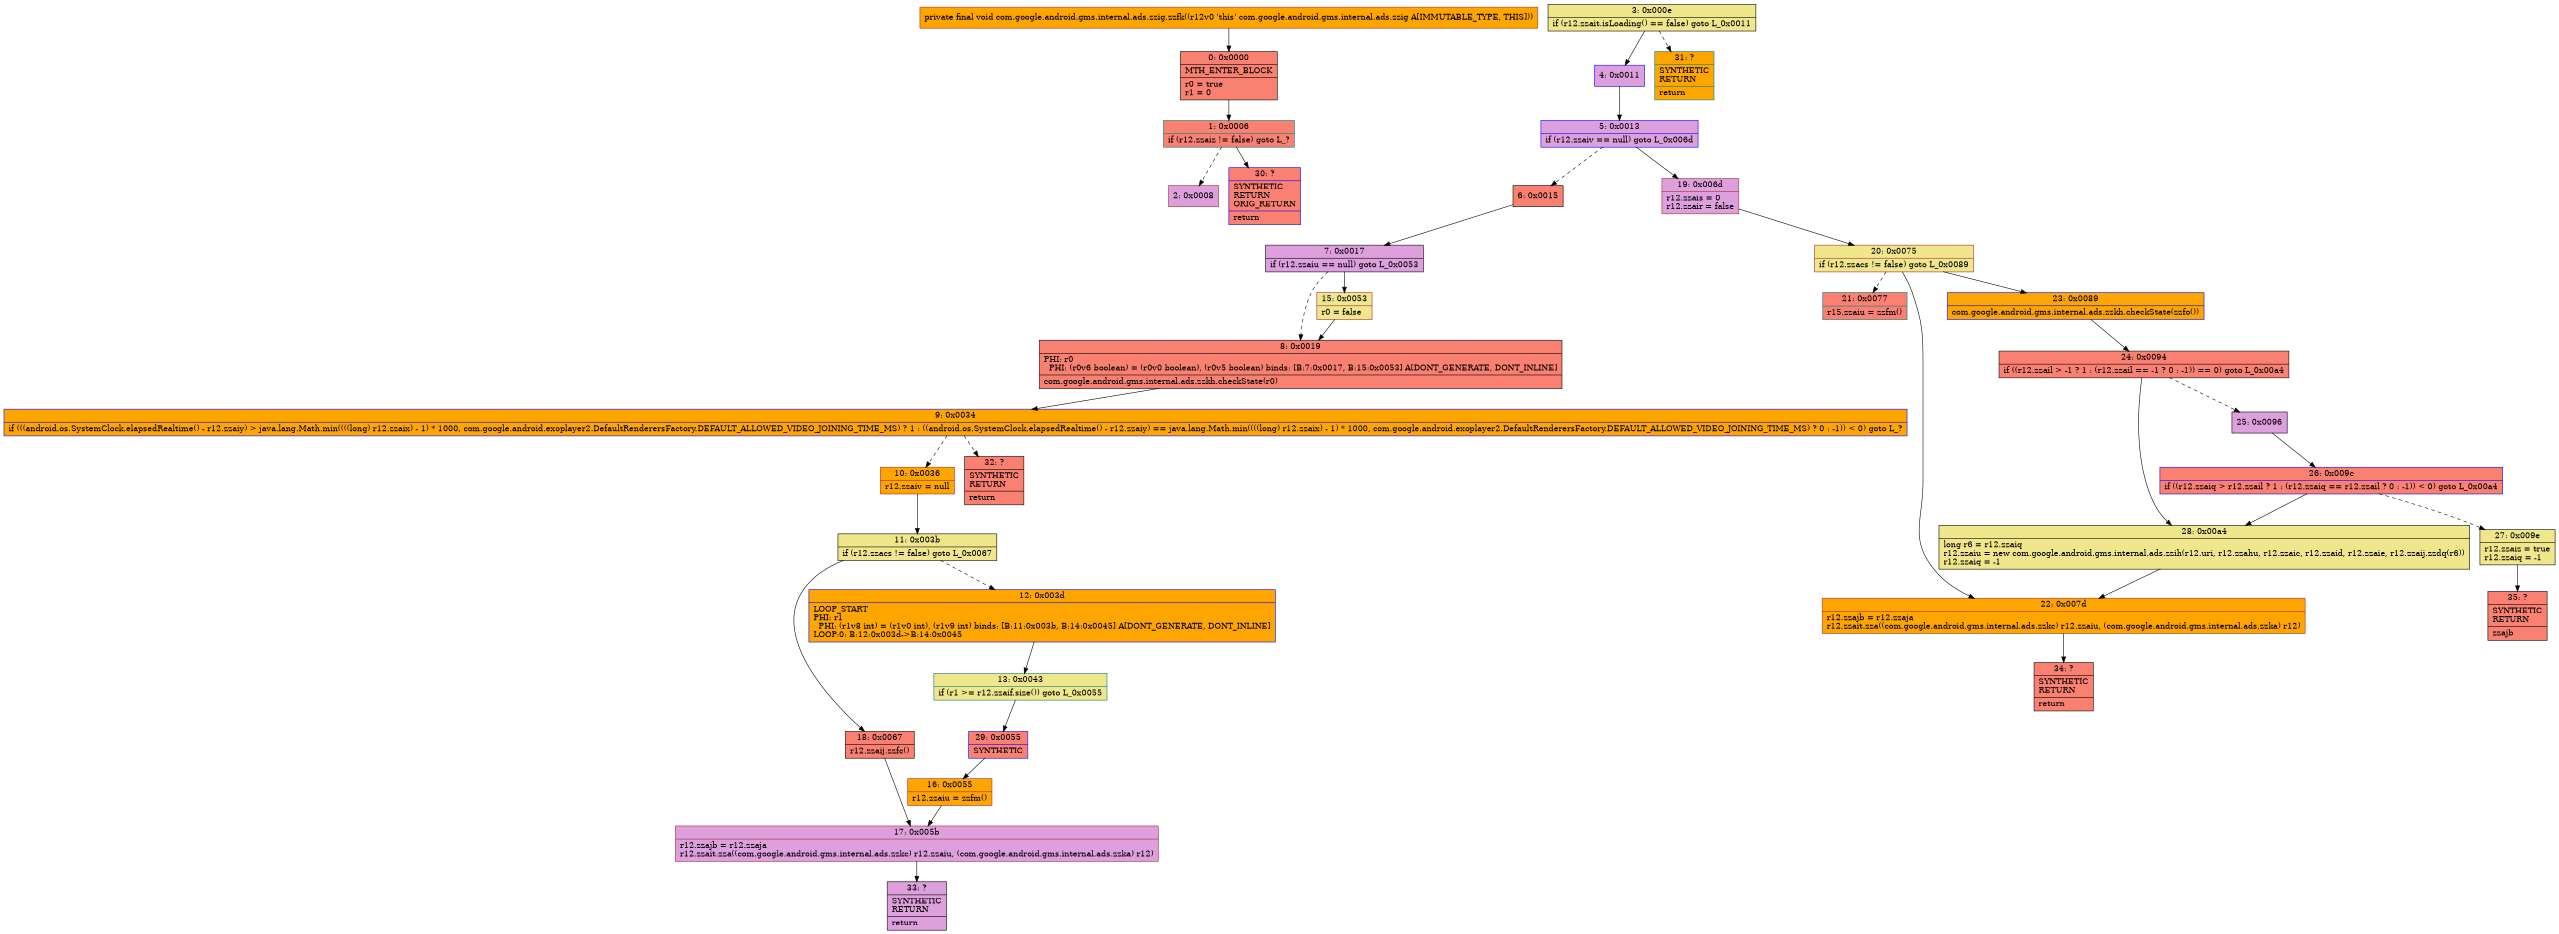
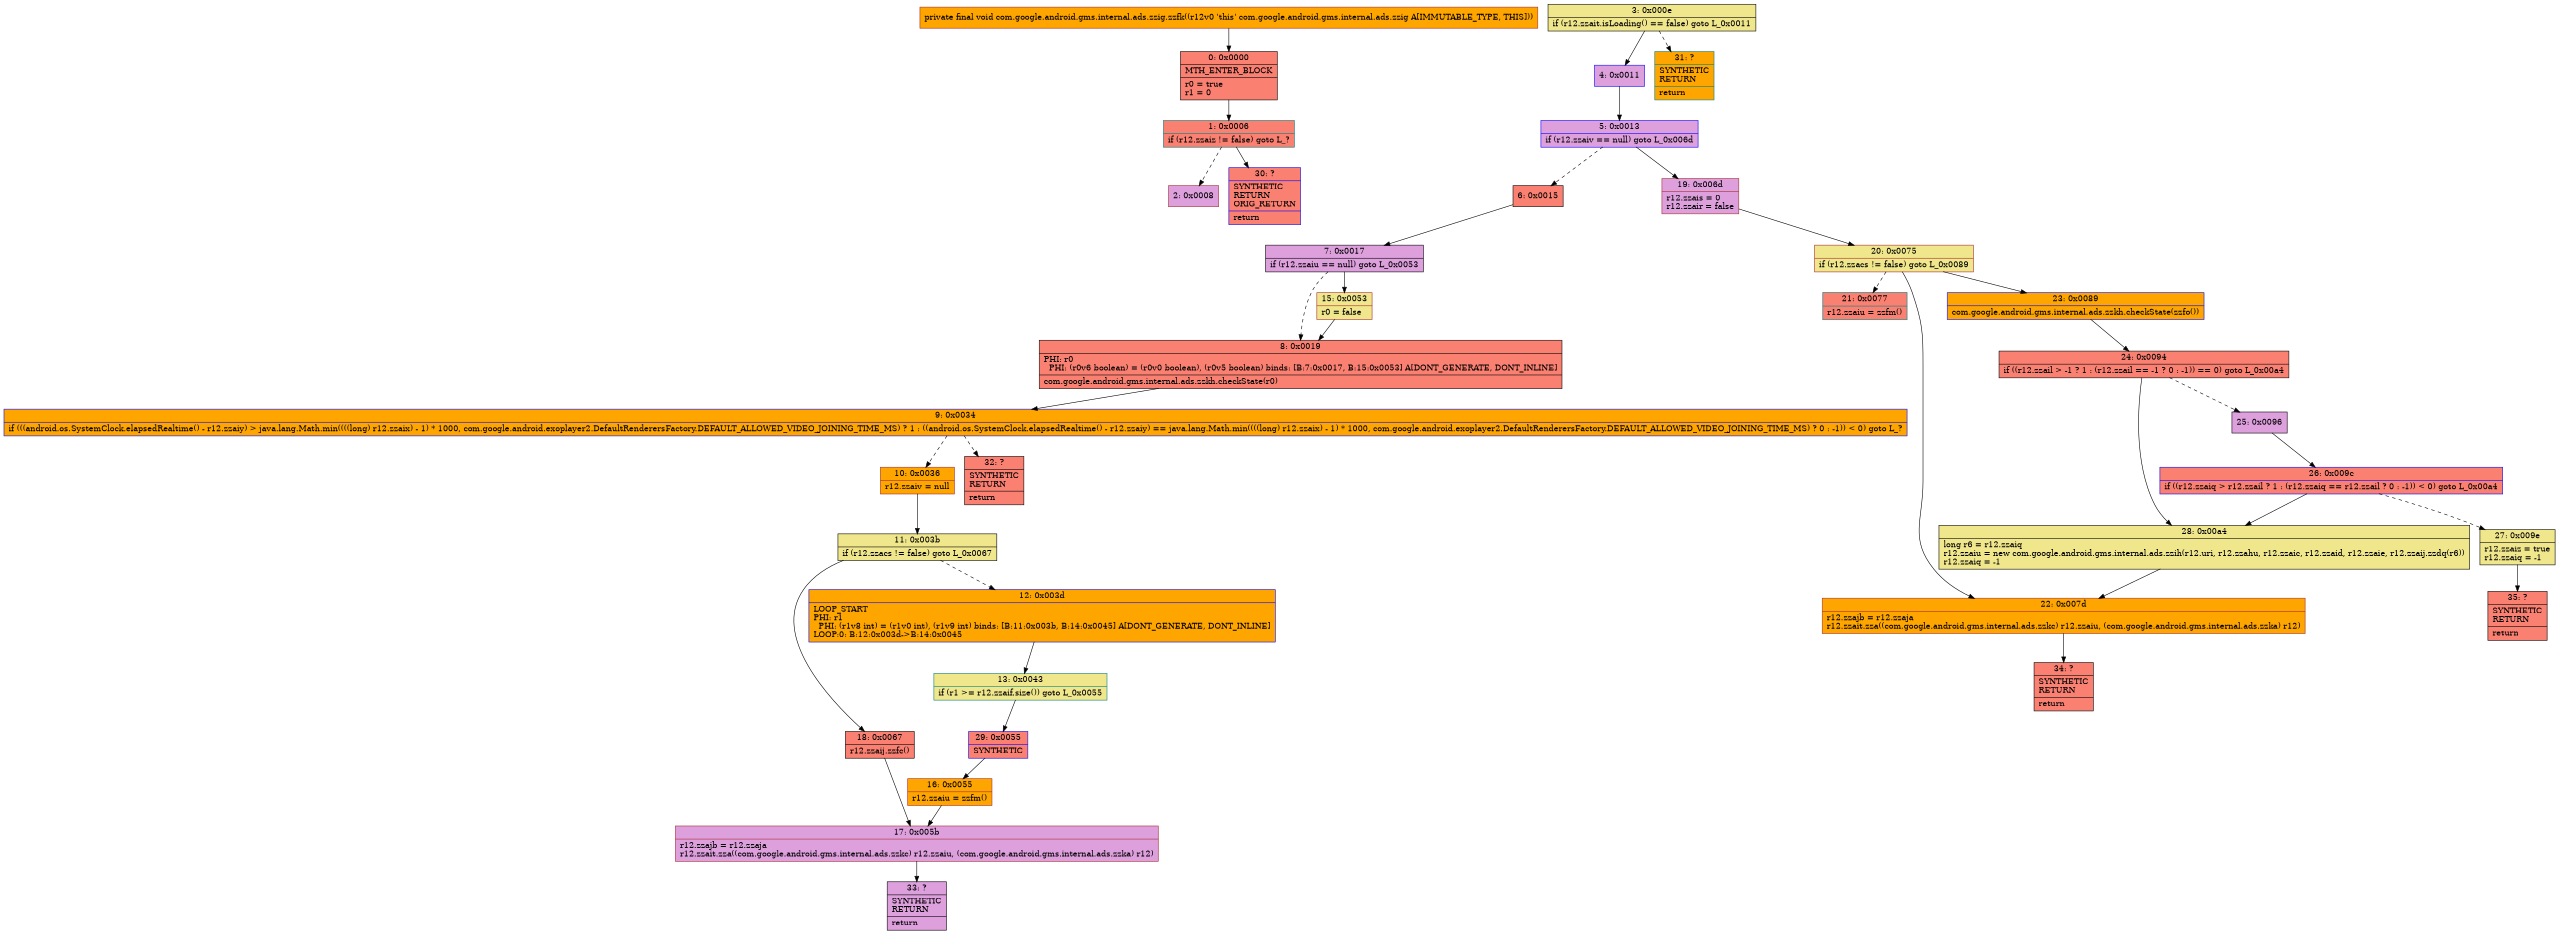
  digraph {
    node [color=black fillcolor=salmon shape=record style=filled]
    n1 [label="{0\:\ 0x0000|MTH_ENTER_BLOCK\l|r0 = true\lr1 = 0\l}"]
    n2 [color=teal label="{1\:\ 0x0006|if (r12.zzaiz != false) goto L_?\l}"]
    n3 [color=brown fillcolor=plum label="{2\:\ 0x0008}"]
    n4 [color=blue label="{30\:\ ?|SYNTHETIC\lRETURN\lORIG_RETURN\l|return\l}"]
    n5 [fillcolor=khaki label="{3\:\ 0x000e|if (r12.zzait.isLoading() == false) goto L_0x0011\l}"]
    n6 [color=blue fillcolor=plum label="{4\:\ 0x0011}"]
    n7 [color=teal fillcolor=orange label="{31\:\ ?|SYNTHETIC\lRETURN\l|return\l}"]
    n8 [color=blue fillcolor=plum label="{5\:\ 0x0013|if (r12.zzaiv == null) goto L_0x006d\l}"]
    n9 [label="{6\:\ 0x0015}"]
    n10 [color=brown fillcolor=plum label="{19\:\ 0x006d|r12.zzais = 0\lr12.zzair = false\l}"]
    n11 [fillcolor=plum label="{7\:\ 0x0017|if (r12.zzaiu == null) goto L_0x0053\l}"]
    n12 [color=brown fillcolor=khaki label="{20\:\ 0x0075|if (r12.zzacs != false) goto L_0x0089\l}"]
    n13 [label="{8\:\ 0x0019|PHI: r0 \l  PHI: (r0v6 boolean) = (r0v0 boolean), (r0v5 boolean) binds: [B:7:0x0017, B:15:0x0053] A[DONT_GENERATE, DONT_INLINE]\l|com.google.android.gms.internal.ads.zzkh.checkState(r0)\l}"]
    n14 [color=brown fillcolor=khaki label="{15\:\ 0x0053|r0 = false\l}"]
    n15 [color=blue fillcolor=orange label="{9\:\ 0x0034|if (((android.os.SystemClock.elapsedRealtime() \- r12.zzaiy) \> java.lang.Math.min((((long) r12.zzaix) \- 1) * 1000, com.google.android.exoplayer2.DefaultRenderersFactory.DEFAULT_ALLOWED_VIDEO_JOINING_TIME_MS) ? 1 : ((android.os.SystemClock.elapsedRealtime() \- r12.zzaiy) == java.lang.Math.min((((long) r12.zzaix) \- 1) * 1000, com.google.android.exoplayer2.DefaultRenderersFactory.DEFAULT_ALLOWED_VIDEO_JOINING_TIME_MS) ? 0 : \-1)) \< 0) goto L_?\l}"]
    n16 [color=brown fillcolor=orange label="{10\:\ 0x0036|r12.zzaiv = null\l}"]
    n17 [label="{32\:\ ?|SYNTHETIC\lRETURN\l|return\l}"]
    n18 [fillcolor=khaki label="{11\:\ 0x003b|if (r12.zzacs != false) goto L_0x0067\l}"]
    n19 [color=blue fillcolor=orange label="{12\:\ 0x003d|LOOP_START\lPHI: r1 \l  PHI: (r1v8 int) = (r1v0 int), (r1v9 int) binds: [B:11:0x003b, B:14:0x0045] A[DONT_GENERATE, DONT_INLINE]\lLOOP:0: B:12:0x003d\-\>B:14:0x0045\l}"]
    n20 [label="{18\:\ 0x0067|r12.zzaij.zzfc()\l}"]
    n21 [color=teal fillcolor=khaki label="{13\:\ 0x0043|if (r1 \>= r12.zzaif.size()) goto L_0x0055\l}"]
    n22 [color=brown fillcolor=plum label="{17\:\ 0x005b|r12.zzajb = r12.zzaja\lr12.zzait.zza((com.google.android.gms.internal.ads.zzkc) r12.zzaiu, (com.google.android.gms.internal.ads.zzka) r12)\l}"]
    n23 [color=blue label="{29\:\ 0x0055|SYNTHETIC\l}"]
    n24 [color=brown fillcolor=orange label="{16\:\ 0x0055|r12.zzaiu = zzfm()\l}"]
    n25 [fillcolor=plum label="{33\:\ ?|SYNTHETIC\lRETURN\l|return\l}"]
-   n26 [color=teal label="{21\:\ 0x0077|r15.zzaiu = zzfm()\l}"]
+   n26 [color=teal label="{21\:\ 0x0077|r12.zzaiu = zzfm()\l}"]
    n27 [color=blue fillcolor=orange label="{23\:\ 0x0089|com.google.android.gms.internal.ads.zzkh.checkState(zzfo())\l}"]
    n28 [color=brown fillcolor=orange label="{22\:\ 0x007d|r12.zzajb = r12.zzaja\lr12.zzait.zza((com.google.android.gms.internal.ads.zzkc) r12.zzaiu, (com.google.android.gms.internal.ads.zzka) r12)\l}"]
    n29 [label="{24\:\ 0x0094|if ((r12.zzail \> \-1 ? 1 : (r12.zzail == \-1 ? 0 : \-1)) == 0) goto L_0x00a4\l}"]
    n30 [label="{34\:\ ?|SYNTHETIC\lRETURN\l|return\l}"]
    n31 [fillcolor=plum label="{25\:\ 0x0096}"]
    n32 [fillcolor=khaki label="{28\:\ 0x00a4|long r6 = r12.zzaiq\lr12.zzaiu = new com.google.android.gms.internal.ads.zzih(r12.uri, r12.zzahu, r12.zzaic, r12.zzaid, r12.zzaie, r12.zzaij.zzdq(r6))\lr12.zzaiq = \-1\l}"]
    n33 [color=blue label="{26\:\ 0x009c|if ((r12.zzaiq \> r12.zzail ? 1 : (r12.zzaiq == r12.zzail ? 0 : \-1)) \< 0) goto L_0x00a4\l}"]
    n34 [fillcolor=khaki label="{27\:\ 0x009e|r12.zzaiz = true\lr12.zzaiq = \-1\l}"]
-   n35 [label="{35\:\ ?|SYNTHETIC\lRETURN\l|zzajb\l}"]
+   n35 [label="{35\:\ ?|SYNTHETIC\lRETURN\l|return\l}"]
    n36 [color=brown fillcolor=orange label="{private final void com.google.android.gms.internal.ads.zzig.zzfk((r12v0 'this' com.google.android.gms.internal.ads.zzig A[IMMUTABLE_TYPE, THIS])) }"]
    n1 -> n2
    n2 -> n3 [style=dashed]
    n2 -> n4
    n5 -> n6
    n5 -> n7 [style=dashed]
    n6 -> n8
    n8 -> n9 [style=dashed]
    n8 -> n10
    n9 -> n11
    n10 -> n12
    n11 -> n13 [style=dashed]
    n11 -> n14
    n12 -> n26 [style=dashed]
    n12 -> n27
    n12 -> n28
    n13 -> n15
    n14 -> n13
    n15 -> n16 [style=dashed]
    n15 -> n17 [style=dashed]
    n16 -> n18
    n18 -> n19 [style=dashed]
    n18 -> n20
    n19 -> n21
    n20 -> n22
    n21 -> n23
    n22 -> n25
    n23 -> n24
    n24 -> n22
    n27 -> n29
    n28 -> n30
    n29 -> n31 [style=dashed]
    n29 -> n32
    n31 -> n33
    n32 -> n28
    n33 -> n32
    n33 -> n34 [style=dashed]
    n34 -> n35
    n36 -> n1
  }
